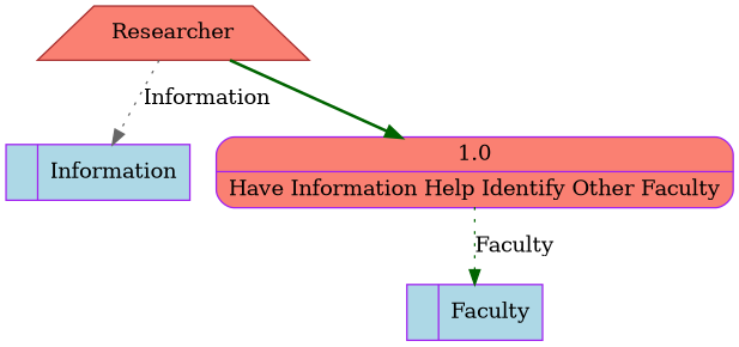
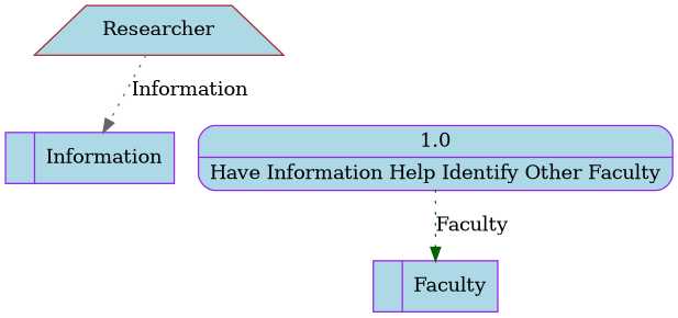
  digraph {
    node [color=purple fillcolor=lightblue shape=record style=filled]
    edge [color=darkgreen style=dotted]
    n1 [label="<f0>  |<f1> Faculty "]
    n2 [label="<f0>  |<f1> Information "]
-   n3 [color=brown fillcolor=salmon label=Researcher shape=trapezium]
-   n4 [fillcolor=salmon label="{<f0> 1.0|<f1> Have Information Help Identify Other Faculty }" shape=Mrecord]
+   n3 [color=brown label=Researcher shape=trapezium]
+   n4 [label="{<f0> 1.0|<f1> Have Information Help Identify Other Faculty }" shape=Mrecord]
    n3 -> n2 [color=gray40 label=Information]
-   n3 -> n4 [style=bold]
    n4 -> n1 [label=Faculty]
  }
